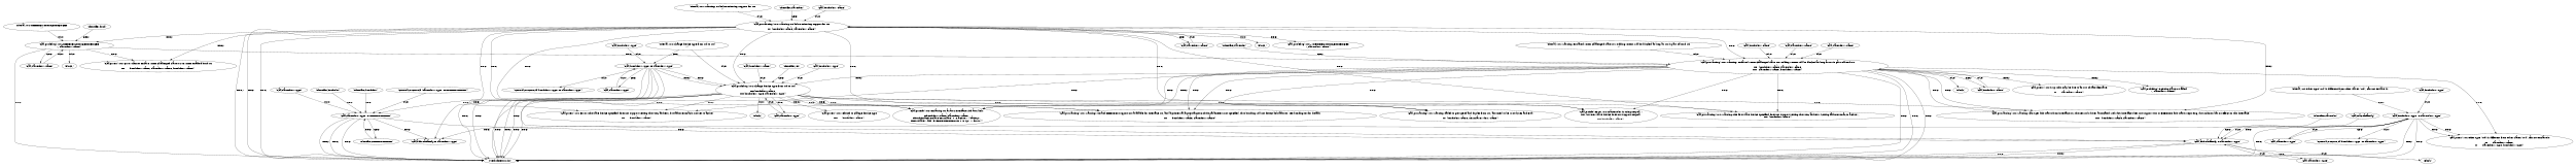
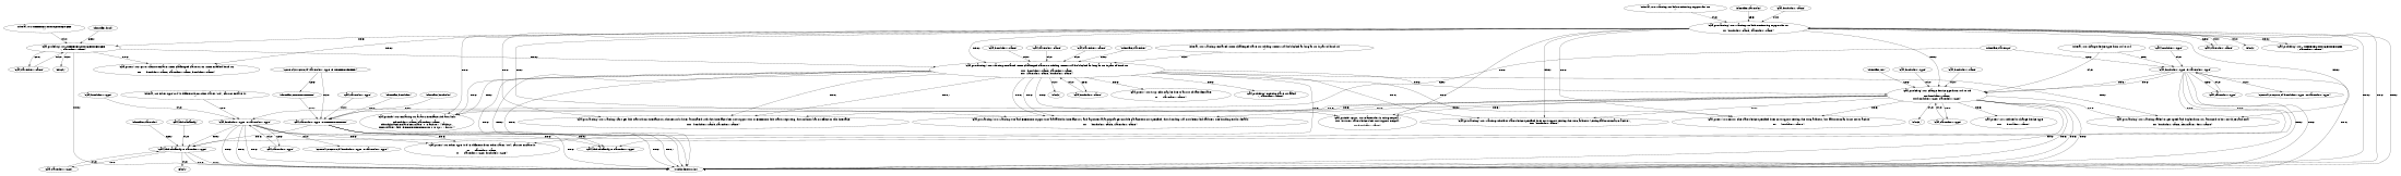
  digraph {
    n1 [label="(Call,addr.sa_family = slave_dev->type)"]
    n2 [label="(Call,slave_dev->type)"]
    n3 [label="(MethodReturn,int)"]
    n4 [label="(Block,)"]
    n5 [label="(Call,bond_dev->type != slave_dev->type)"]
    n6 [label="(Call,pr_err(\"%s ether type (%d) is different from other slaves (%d), can not enslave it.\n\",\n\t\t       slave_dev->name,\n\t\t       slave_dev->type, bond_dev->type))"]
    n7 [label="(Call,slave_dev->type)"]
    n8 [label="(ControlStructure,if (bond_dev->type != slave_dev->type))"]
    n9 [label="(Call,addr.sa_family = slave_dev->type)"]
    n10 [label="(Call,slave_dev->type != ARPHRD_ETHER)"]
    n11 [label="(Identifier,ARPHRD_ETHER)"]
    n12 [label="(ControlStructure,if (slave_dev->type != ARPHRD_ETHER))"]
    n13 [label="(Call,pr_debug(\"%s: change device type from %d to %d\n\",\n\t\t\t\t bond_dev->name,\n\t\t\t\t bond_dev->type, slave_dev->type))"]
    n14 [label="(Call,pr_info(\"Error, %s: master_dev is using netpoll, \"\n\t\t\t\t \"but new slave device does not support netpoll.\n\",\n\t\t\t\t bond_dev->name))"]
    n15 [label="(Call,pr_info(\"%s: enslaving %s as a%s interface with a%s link.\n\",\n\t\tbond_dev->name, slave_dev->name,\n\t\tbond_is_active_slave(new_slave) ? \"n active\" : \" backup\",\n\t\tnew_slave->link != BOND_LINK_DOWN ? \"n up\" : \" down\"))"]
    n16 [label="(Call,pr_err(\"%s: Error: The slave device specified does not support setting the MAC address, but fail_over_mac is not set to active.\n\",\n\t\t\t       bond_dev->name))"]
    n17 [label="(Block,)"]
    n18 [label="(Call,pr_warning(\"%s: Warning: MII and ETHTOOL support not available for interface %s, and arp_interval/arp_ip_target module parameters not specified, thus bonding will not detect link failures! see bonding.txt for details.\n\",\n\t\t\t       bond_dev->name, slave_dev->name))"]
    n19 [label="(Call,pr_warning(\"%s: Warning: failed to get speed and duplex from %s, assumed to be 100Mb/sec and Full.\n\",\n\t\t\t   bond_dev->name, new_slave->dev->name))"]
    n20 [label="(Call,slave_dev->type)"]
    n21 [label="(Call,pr_warning(\"%s: Warning: can't get link status from interface %s; the network driver associated with this interface does not support MII or ETHTOOL link status reporting, thus miimon has no effect on this interface.\n\",\n\t\t\t\t   bond_dev->name, slave_dev->name))"]
    n22 [label="(Call,pr_err(\"%s: refused to change device type\n\",\n\t\t\t\t       bond_dev->name))"]
    n23 [label="(Call,pr_warning(\"%s: Warning: The first slave device specified does not support setting the MAC address. Setting fail_over_mac to active.\",\n\t\t\t\t   bond_dev->name))"]
    n24 [label="(Call,pr_warning(\"%s: Warning: no link monitoring support for %s\n\",\n\t\t\t   bond_dev->name, slave_dev->name))"]
    n25 [label="(Call,pr_warning(\"%s: Warning: enslaved VLAN challenged slave %s. Adding VLANs will be blocked as long as %s is part of bond %s\n\",\n\t\t\t\t   bond_dev->name, slave_dev->name,\n\t\t\t\t   slave_dev->name, bond_dev->name))"]
    n26 [label="(Call,pr_debug(\"%s: NETIF_F_VLAN_CHALLENGED\n\", slave_dev->name))"]
    n27 [label="(Call,slave_dev->name)"]
    n28 [label="(Call,pr_err(\"%s: Error: cannot enslave VLAN challenged slave %s on VLAN enabled bond %s\n\",\n\t\t\t       bond_dev->name, slave_dev->name, bond_dev->name))"]
    n29 [label="(Block,)"]
    n30 [label="(Call,pr_debug(\"%s: ! NETIF_F_VLAN_CHALLENGED\n\", slave_dev->name))"]
    n31 [label="(Block,)"]
    n32 [label="(Call,bond_dev->name)"]
    n33 [label="(Call,pr_err(\"%s is up. This may be due to an out of date ifenslave.\n\",\n\t\t       slave_dev->name))"]
    n34 [label="(Call,pr_debug(\"Opening slave %s failed\n\", slave_dev->name))"]
    n35 [label="(Block,)"]
    n36 [label="(Call,slave_dev->name)"]
    n37 [label="(Call,bond_dev->type != slave_dev->type)"]
    n38 [label="(Call,slave_dev->type)"]
    n39 [label="(ControlStructure,if (bond_dev->type != slave_dev->type))"]
    n40 [label="(Literal,\"%s: NETIF_F_VLAN_CHALLENGED\n\")"]
    n41 [label="(Literal,\"%s: Warning: no link monitoring support for %s\n\")"]
    n42 [label="(Call,bond_dev->type)"]
    n43 [label="(Call,bond_dev->name)"]
    n44 [label="(Call,bond_dev->name)"]
    n45 [label="(Call,slave_dev->name)"]
    n46 [label="(Call,slave_dev->name)"]
    n47 [label="(Identifier,bond)"]
+   n48 [label="(Identifier,slave_ops)"]
    n49 [label="(Literal,\"%s: change device type from %d to %d\n\")"]
    n50 [label="(Identifier,slave_dev)"]
    n51 [label="(Identifier,slave_dev)"]
    n52 [label="(Identifier,slave_dev)"]
-   n53 [label="(Call,mac.sa_family)"]
+   n53 [label="(Call,addr.sa_family)"]
    n54 [label="(Literal,\"%s ether type (%d) is different from other slaves (%d), can not enslave it.\n\")"]
    n55 [label="(Call,slave_dev->type)"]
    n56 [label="(Identifier,res)"]
    n57 [label="(Literal,\"%s: Warning: enslaved VLAN challenged slave %s. Adding VLANs will be blocked as long as %s is part of bond %s\n\")"]
    n58 [label="(Identifier,bond_dev)"]
    n59 [label="(Call,bond_dev->type)"]
    n60 [label="(Call,bond_dev->name)"]
    n61 [label="(Identifier,bond_dev)"]
    n62 [label="(Call,bond_dev->type)"]
    n1 -> n2 [label="CFG: "]
    n1 -> n3 [label="DDG: "]
    n1 -> n3 [label="DDG: "]
    n1 -> n4 [label="AST: "]
    n2 -> n1 [label="AST: "]
    n5 -> n1 [label="DDG: "]
    n5 -> n3 [label="DDG: "]
    n5 -> n3 [label="DDG: "]
    n5 -> n3 [label="DDG: "]
    n5 -> n6 [label="DDG: "]
    n5 -> n6 [label="DDG: "]
    n5 -> n7 [label="CFG: "]
    n5 -> n8 [label="AST: "]
    n5 -> n9 [label="DDG: "]
    n7 -> n5 [label="AST: "]
    n10 -> n1 [label="DDG: "]
    n10 -> n3 [label="DDG: "]
    n10 -> n3 [label="DDG: "]
    n10 -> n3 [label="DDG: "]
    n10 -> n9 [label="DDG: "]
-   n10 -> n11 [label="CFG: "]
+   n12 -> n11 [label="CFG: "]
    n11 -> n10 [label="DDG: "]
    n12 -> n10 [label="AST: "]
    n13 -> n3 [label="DDG: "]
    n13 -> n3 [label="DDG: "]
    n13 -> n3 [label="DDG: "]
    n13 -> n3 [label="DDG: "]
    n13 -> n10 [label="DDG: "]
    n13 -> n14 [label="DDG: "]
    n13 -> n15 [label="DDG: "]
    n13 -> n16 [label="DDG: "]
    n13 -> n17 [label="AST: "]
    n13 -> n18 [label="DDG: "]
    n13 -> n19 [label="DDG: "]
    n13 -> n20 [label="CFG: "]
    n13 -> n21 [label="DDG: "]
    n13 -> n22 [label="DDG: "]
    n13 -> n23 [label="DDG: "]
    n20 -> n13 [label="AST: "]
    n24 -> n3 [label="DDG: "]
    n24 -> n3 [label="DDG: "]
    n24 -> n3 [label="DDG: "]
    n24 -> n13 [label="DDG: "]
    n24 -> n14 [label="DDG: "]
    n24 -> n15 [label="DDG: "]
    n24 -> n16 [label="DDG: "]
    n24 -> n18 [label="DDG: "]
    n24 -> n19 [label="DDG: "]
    n24 -> n21 [label="DDG: "]
    n24 -> n23 [label="DDG: "]
    n24 -> n25 [label="DDG: "]
    n24 -> n26 [label="DDG: "]
    n24 -> n27 [label="CFG: "]
    n24 -> n28 [label="DDG: "]
    n24 -> n29 [label="AST: "]
    n24 -> n30 [label="DDG: "]
    n25 -> n3 [label="DDG: "]
    n25 -> n3 [label="DDG: "]
    n25 -> n3 [label="DDG: "]
    n25 -> n6 [label="DDG: "]
    n25 -> n13 [label="DDG: "]
    n25 -> n14 [label="DDG: "]
    n25 -> n15 [label="DDG: "]
    n25 -> n15 [label="DDG: "]
    n25 -> n16 [label="DDG: "]
    n25 -> n18 [label="DDG: "]
    n25 -> n18 [label="DDG: "]
    n25 -> n19 [label="DDG: "]
    n25 -> n21 [label="DDG: "]
    n25 -> n21 [label="DDG: "]
    n25 -> n23 [label="DDG: "]
    n25 -> n31 [label="AST: "]
    n25 -> n32 [label="CFG: "]
    n25 -> n33 [label="DDG: "]
    n25 -> n34 [label="DDG: "]
    n26 -> n3 [label="DDG: "]
    n26 -> n25 [label="DDG: "]
    n26 -> n28 [label="DDG: "]
    n26 -> n35 [label="AST: "]
    n26 -> n36 [label="CFG: "]
    n27 -> n24 [label="AST: "]
    n32 -> n25 [label="AST: "]
    n36 -> n26 [label="AST: "]
    n37 -> n1 [label="DDG: "]
    n37 -> n3 [label="DDG: "]
    n37 -> n3 [label="DDG: "]
    n37 -> n3 [label="DDG: "]
    n37 -> n9 [label="DDG: "]
    n37 -> n13 [label="DDG: "]
    n37 -> n13 [label="DDG: "]
    n37 -> n38 [label="CFG: "]
    n37 -> n39 [label="AST: "]
    n38 -> n37 [label="AST: "]
    n40 -> n26 [label="AST: "]
    n41 -> n24 [label="AST: "]
    n42 -> n37 [label="AST: "]
    n43 -> n13 [label="AST: "]
    n44 -> n25 [label="AST: "]
    n45 -> n25 [label="AST: "]
    n46 -> n25 [label="AST: "]
    n47 -> n26 [label="CFG: "]
+   n48 -> n5 [label="CFG: "]
+   n48 -> n37 [label="CFG: "]
    n49 -> n13 [label="AST: "]
    n49 -> n37 [label="CFG: "]
    n50 -> n24 [label="CFG: "]
    n51 -> n25 [label="CFG: "]
    n52 -> n1 [label="CFG: "]
    n53 -> n1 [label="AST: "]
    n54 -> n5 [label="CFG: "]
    n55 -> n10 [label="AST: "]
    n56 -> n13 [label="CFG: "]
    n57 -> n25 [label="AST: "]
    n58 -> n10 [label="CFG: "]
    n59 -> n5 [label="AST: "]
    n60 -> n24 [label="AST: "]
    n61 -> n10 [label="CFG: "]
    n62 -> n13 [label="AST: "]
  }
